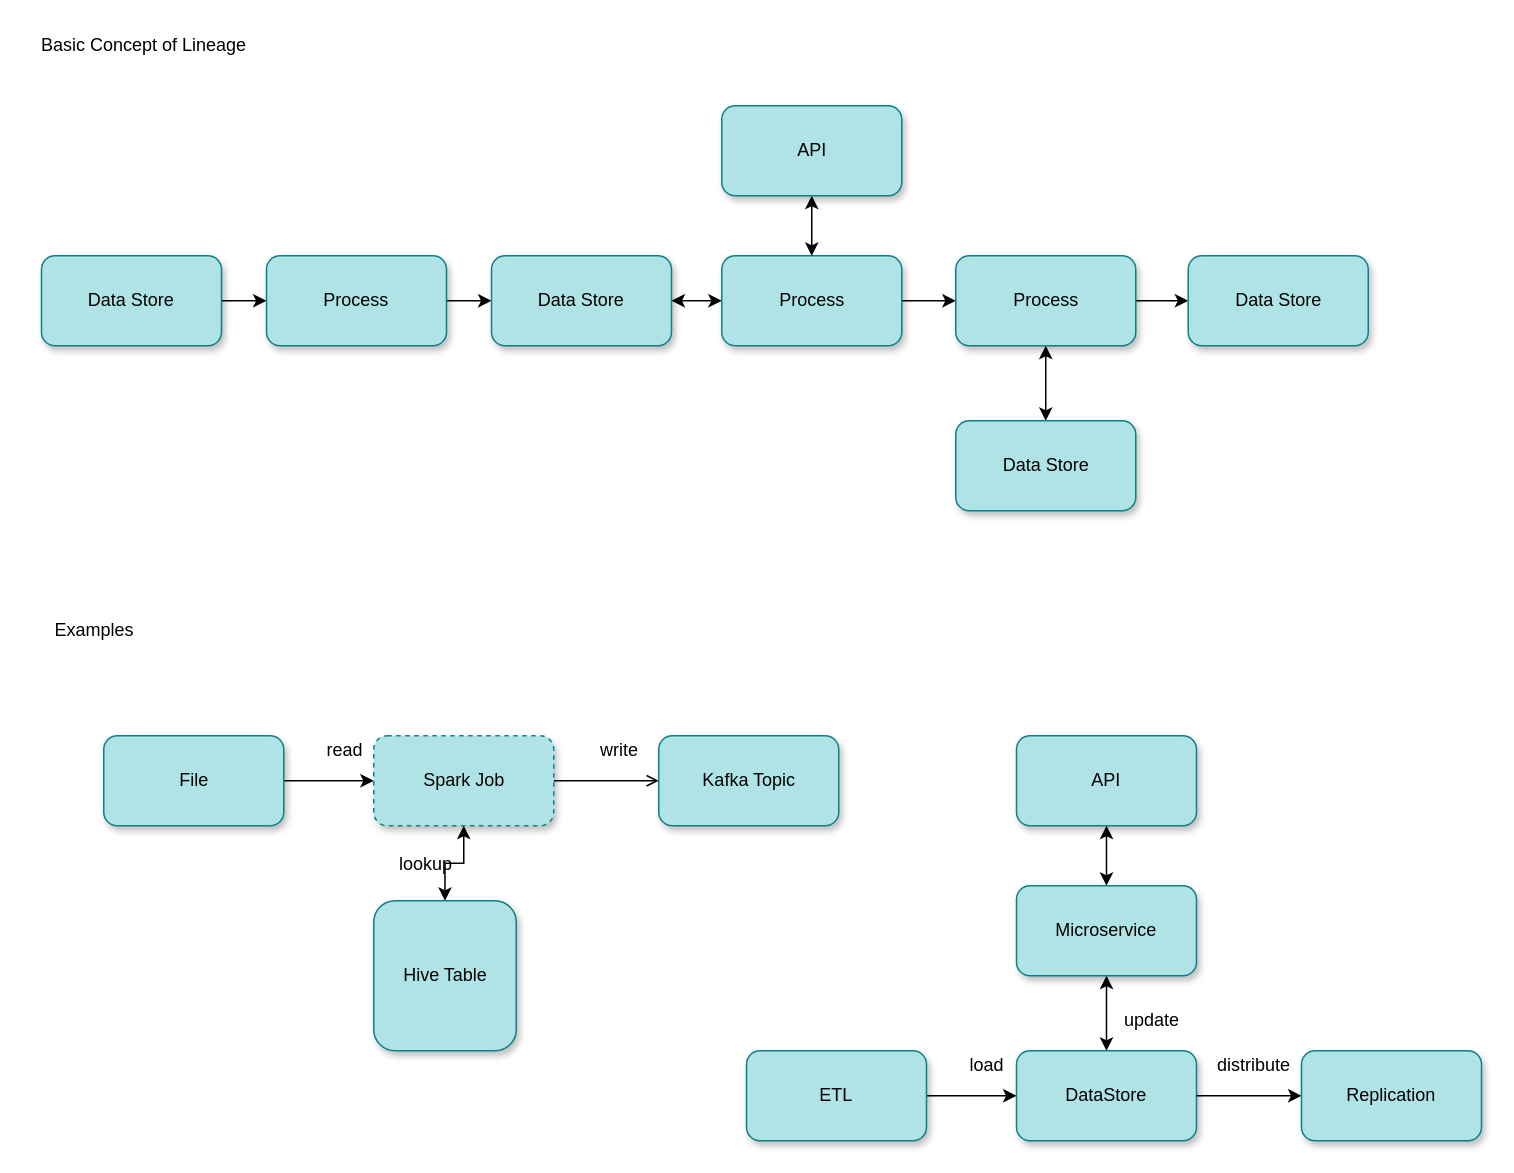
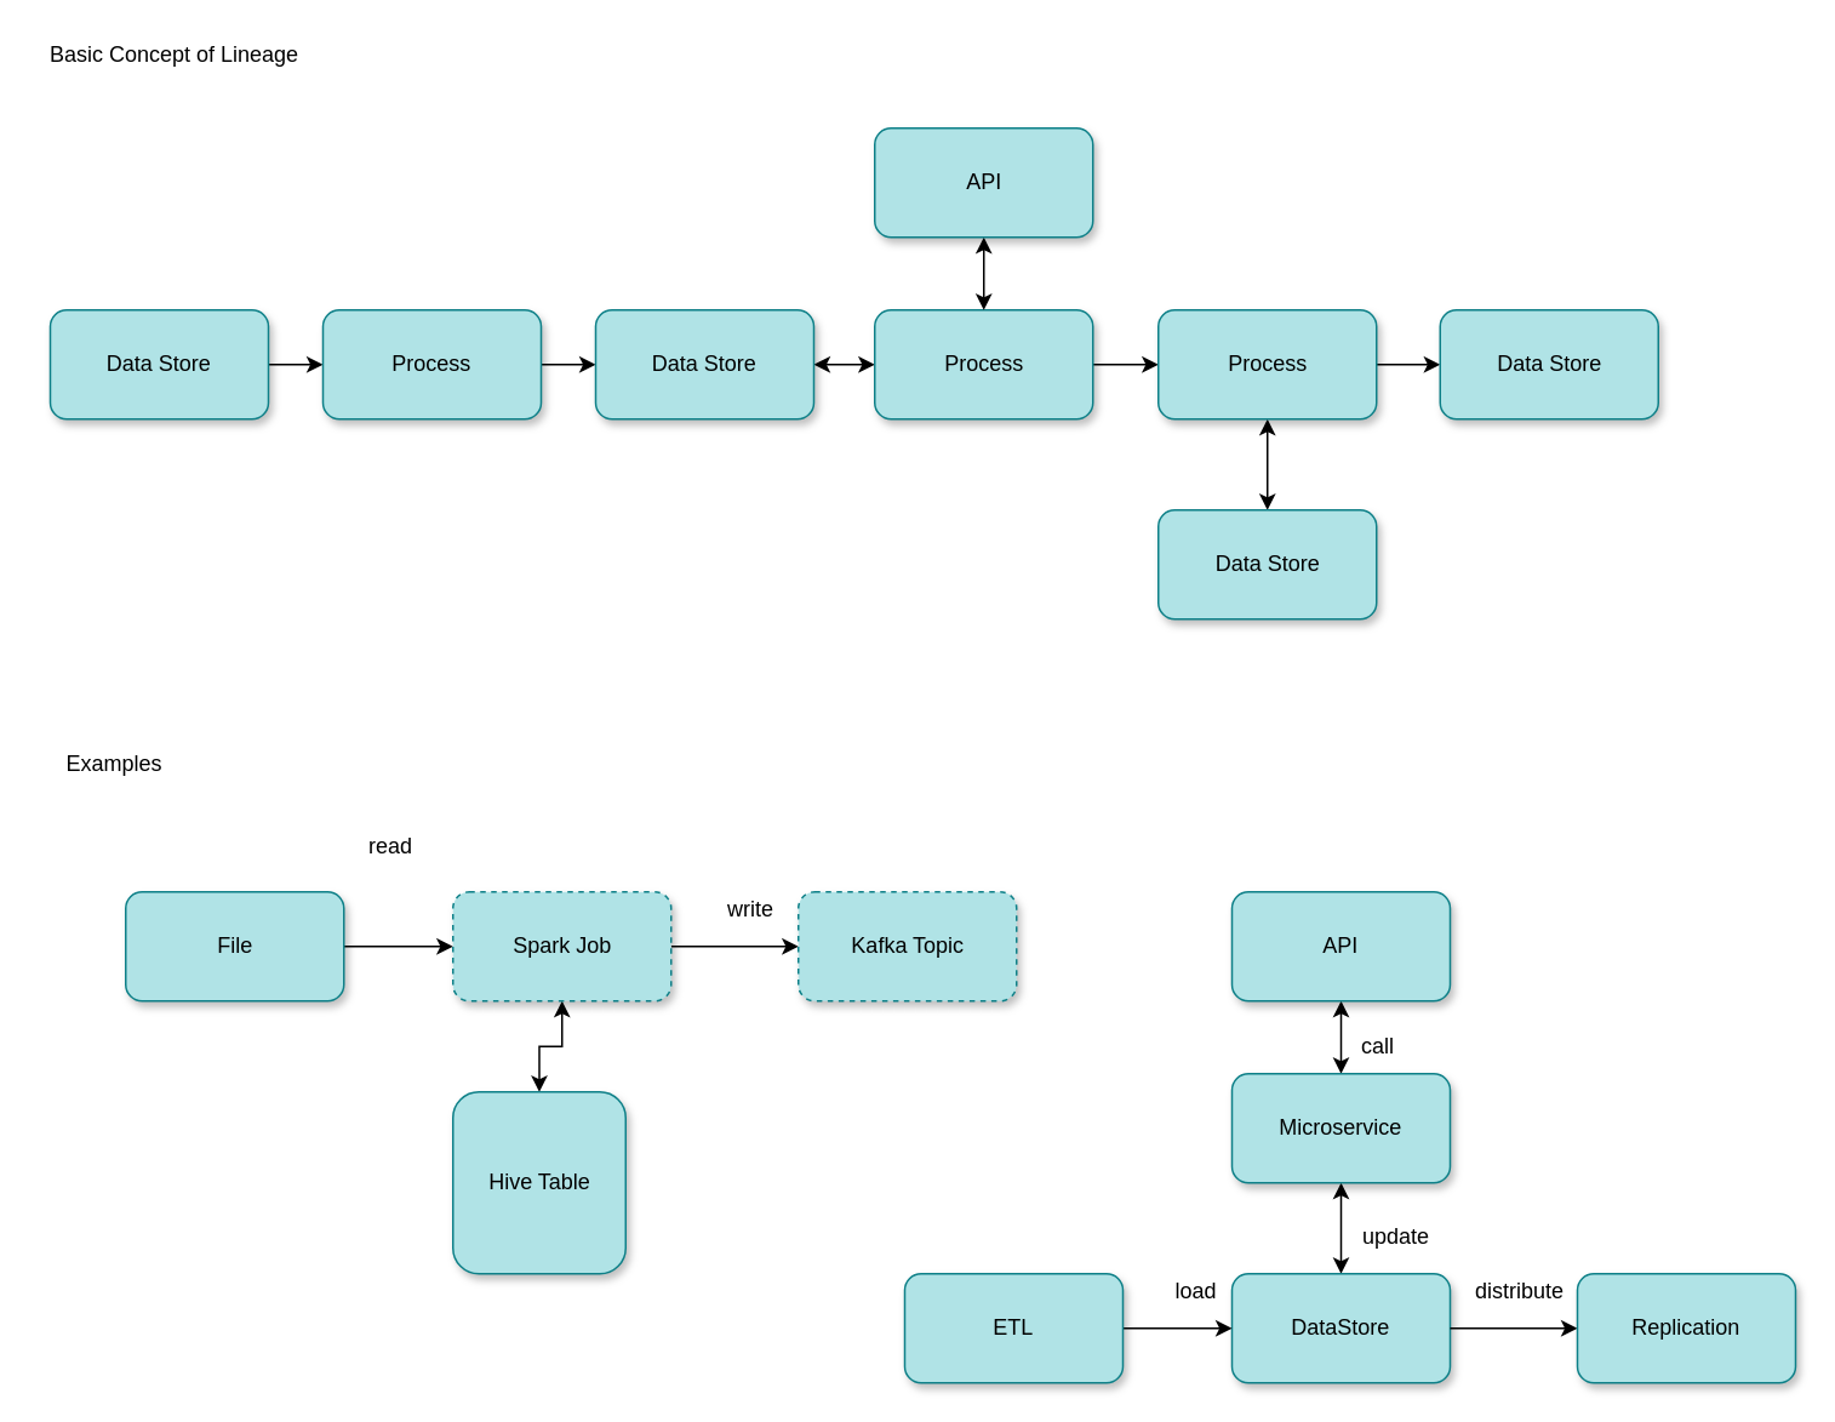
  <mxCell id="0" />
  <mxCell id="1" parent="0" />
  <mxCell id="2" style="edgeStyle=orthogonalEdgeStyle;rounded=0;orthogonalLoop=1;jettySize=auto;html=1;exitX=1;exitY=0.5;exitDx=0;exitDy=0;entryX=0;entryY=0.5;entryDx=0;entryDy=0;" parent="1" source="3" target="5" edge="1"><mxGeometry relative="1" as="geometry" /></mxCell>
  <mxCell id="3" value="Data Store" style="rounded=1;whiteSpace=wrap;html=1;fillColor=#b0e3e6;strokeColor=#0e8088;shadow=1;" parent="1" vertex="1"><mxGeometry x="27" y="170" width="120" height="60" as="geometry" /></mxCell>
  <mxCell id="4" style="edgeStyle=orthogonalEdgeStyle;rounded=0;orthogonalLoop=1;jettySize=auto;html=1;exitX=1;exitY=0.5;exitDx=0;exitDy=0;entryX=0;entryY=0.5;entryDx=0;entryDy=0;" parent="1" source="5" target="7" edge="1"><mxGeometry relative="1" as="geometry" /></mxCell>
  <mxCell id="5" value="Process" style="rounded=1;whiteSpace=wrap;html=1;fillColor=#b0e3e6;strokeColor=#0e8088;shadow=1;" parent="1" vertex="1"><mxGeometry x="177" y="170" width="120" height="60" as="geometry" /></mxCell>
  <mxCell id="6" value="" style="edgeStyle=orthogonalEdgeStyle;rounded=0;orthogonalLoop=1;jettySize=auto;html=1;startArrow=classic;startFill=1;" parent="1" source="7" target="26" edge="1"><mxGeometry relative="1" as="geometry" /></mxCell>
  <mxCell id="7" value="Data Store" style="rounded=1;whiteSpace=wrap;html=1;fillColor=#b0e3e6;strokeColor=#0e8088;shadow=1;" parent="1" vertex="1"><mxGeometry x="327" y="170" width="120" height="60" as="geometry" /></mxCell>
  <mxCell id="8" value="Basic Concept of Lineage" style="text;html=1;align=center;verticalAlign=middle;resizable=0;points=[];;autosize=1;" parent="1" vertex="1"><mxGeometry x="20" y="20" width="150" height="20" as="geometry" /></mxCell>
  <mxCell id="9" style="edgeStyle=orthogonalEdgeStyle;rounded=0;orthogonalLoop=1;jettySize=auto;html=1;exitX=1;exitY=0.5;exitDx=0;exitDy=0;entryX=0;entryY=0.5;entryDx=0;entryDy=0;" parent="1" source="10" target="13" edge="1"><mxGeometry relative="1" as="geometry" /></mxCell>
  <mxCell id="10" value="File" style="rounded=1;whiteSpace=wrap;html=1;fillColor=#b0e3e6;strokeColor=#0e8088;shadow=1;" parent="1" vertex="1"><mxGeometry x="68.5" y="490" width="120" height="60" as="geometry" /></mxCell>
- <mxCell id="11" style="edgeStyle=orthogonalEdgeStyle;rounded=0;orthogonalLoop=1;jettySize=auto;html=1;exitX=1;exitY=0.5;exitDx=0;exitDy=0;entryX=0;entryY=0.5;entryDx=0;entryDy=0;endArrow=open;" parent="1" source="13" target="14" edge="1"><mxGeometry relative="1" as="geometry" /></mxCell>
+ <mxCell id="11" style="edgeStyle=orthogonalEdgeStyle;rounded=0;orthogonalLoop=1;jettySize=auto;html=1;exitX=1;exitY=0.5;exitDx=0;exitDy=0;entryX=0;entryY=0.5;entryDx=0;entryDy=0;" parent="1" source="13" target="14" edge="1"><mxGeometry relative="1" as="geometry" /></mxCell>
  <mxCell id="12" style="edgeStyle=orthogonalEdgeStyle;rounded=0;orthogonalLoop=1;jettySize=auto;html=1;exitX=0.5;exitY=1;exitDx=0;exitDy=0;entryX=0.5;entryY=0;entryDx=0;entryDy=0;startArrow=classic;startFill=1;" parent="1" source="13" target="15" edge="1"><mxGeometry relative="1" as="geometry" /></mxCell>
  <mxCell id="13" value="Spark Job" style="rounded=1;whiteSpace=wrap;html=1;fillColor=#b0e3e6;strokeColor=#0e8088;shadow=1;dashed=1;" parent="1" vertex="1"><mxGeometry x="248.5" y="490" width="120" height="60" as="geometry" /></mxCell>
- <mxCell id="14" value="Kafka Topic" style="rounded=1;whiteSpace=wrap;html=1;fillColor=#b0e3e6;strokeColor=#0e8088;shadow=1;" parent="1" vertex="1"><mxGeometry x="438.5" y="490" width="120" height="60" as="geometry" /></mxCell>
+ <mxCell id="14" value="Kafka Topic" style="rounded=1;whiteSpace=wrap;html=1;fillColor=#b0e3e6;strokeColor=#0e8088;shadow=1;dashed=1;" parent="1" vertex="1"><mxGeometry x="438.5" y="490" width="120" height="60" as="geometry" /></mxCell>
  <mxCell id="15" value="Hive Table" style="rounded=1;whiteSpace=wrap;html=1;fillColor=#b0e3e6;strokeColor=#0e8088;shadow=1;" parent="1" vertex="1"><mxGeometry x="248.5" y="600" width="95" height="100" as="geometry" /></mxCell>
  <mxCell id="16" style="edgeStyle=orthogonalEdgeStyle;rounded=0;orthogonalLoop=1;jettySize=auto;html=1;exitX=0.5;exitY=1;exitDx=0;exitDy=0;entryX=0.5;entryY=0;entryDx=0;entryDy=0;startArrow=classic;startFill=1;" parent="1" source="17" target="19" edge="1"><mxGeometry relative="1" as="geometry" /></mxCell>
  <mxCell id="17" value="API" style="rounded=1;whiteSpace=wrap;html=1;fillColor=#b0e3e6;strokeColor=#0e8088;shadow=1;" parent="1" vertex="1"><mxGeometry x="677" y="490" width="120" height="60" as="geometry" /></mxCell>
  <mxCell id="18" style="edgeStyle=orthogonalEdgeStyle;rounded=0;orthogonalLoop=1;jettySize=auto;html=1;exitX=0.5;exitY=1;exitDx=0;exitDy=0;entryX=0.5;entryY=0;entryDx=0;entryDy=0;startArrow=classic;startFill=1;" parent="1" source="19" target="20" edge="1"><mxGeometry relative="1" as="geometry" /></mxCell>
  <mxCell id="19" value="Microservice" style="rounded=1;whiteSpace=wrap;html=1;fillColor=#b0e3e6;strokeColor=#0e8088;shadow=1;" parent="1" vertex="1"><mxGeometry x="677" y="590" width="120" height="60" as="geometry" /></mxCell>
  <mxCell id="20" value="DataStore" style="rounded=1;whiteSpace=wrap;html=1;fillColor=#b0e3e6;strokeColor=#0e8088;shadow=1;" parent="1" vertex="1"><mxGeometry x="677" y="700" width="120" height="60" as="geometry" /></mxCell>
  <mxCell id="21" value="" style="edgeStyle=orthogonalEdgeStyle;rounded=0;orthogonalLoop=1;jettySize=auto;html=1;startArrow=none;startFill=0;" parent="1" source="22" target="20" edge="1"><mxGeometry relative="1" as="geometry" /></mxCell>
  <mxCell id="22" value="ETL" style="rounded=1;whiteSpace=wrap;html=1;fillColor=#b0e3e6;strokeColor=#0e8088;shadow=1;" parent="1" vertex="1"><mxGeometry x="497" y="700" width="120" height="60" as="geometry" /></mxCell>
  <mxCell id="23" value="" style="edgeStyle=orthogonalEdgeStyle;rounded=0;orthogonalLoop=1;jettySize=auto;html=1;startArrow=none;startFill=0;entryX=0;entryY=0.5;entryDx=0;entryDy=0;" parent="1" source="20" target="24" edge="1"><mxGeometry relative="1" as="geometry"><mxPoint x="857" y="730" as="targetPoint" /></mxGeometry></mxCell>
  <mxCell id="24" value="Replication" style="rounded=1;whiteSpace=wrap;html=1;fillColor=#b0e3e6;strokeColor=#0e8088;shadow=1;" parent="1" vertex="1"><mxGeometry x="867" y="700" width="120" height="60" as="geometry" /></mxCell>
  <mxCell id="25" style="edgeStyle=orthogonalEdgeStyle;rounded=0;orthogonalLoop=1;jettySize=auto;html=1;exitX=1;exitY=0.5;exitDx=0;exitDy=0;" parent="1" source="26" target="29" edge="1"><mxGeometry relative="1" as="geometry" /></mxCell>
  <mxCell id="26" value="Process" style="rounded=1;whiteSpace=wrap;html=1;fillColor=#b0e3e6;strokeColor=#0e8088;shadow=1;" parent="1" vertex="1"><mxGeometry x="480.5" y="170" width="120" height="60" as="geometry" /></mxCell>
  <mxCell id="27" style="edgeStyle=orthogonalEdgeStyle;rounded=0;orthogonalLoop=1;jettySize=auto;html=1;exitX=1;exitY=0.5;exitDx=0;exitDy=0;entryX=0;entryY=0.5;entryDx=0;entryDy=0;" parent="1" source="29" target="30" edge="1"><mxGeometry relative="1" as="geometry" /></mxCell>
  <mxCell id="28" style="edgeStyle=orthogonalEdgeStyle;rounded=0;orthogonalLoop=1;jettySize=auto;html=1;startArrow=classic;startFill=1;" parent="1" source="29" target="33" edge="1"><mxGeometry relative="1" as="geometry" /></mxCell>
  <mxCell id="29" value="Process" style="rounded=1;whiteSpace=wrap;html=1;fillColor=#b0e3e6;strokeColor=#0e8088;shadow=1;" parent="1" vertex="1"><mxGeometry x="636.5" y="170" width="120" height="60" as="geometry" /></mxCell>
  <mxCell id="30" value="Data Store" style="rounded=1;whiteSpace=wrap;html=1;fillColor=#b0e3e6;strokeColor=#0e8088;shadow=1;" parent="1" vertex="1"><mxGeometry x="791.5" y="170" width="120" height="60" as="geometry" /></mxCell>
  <mxCell id="31" value="" style="edgeStyle=orthogonalEdgeStyle;rounded=0;orthogonalLoop=1;jettySize=auto;html=1;startArrow=classic;startFill=1;" parent="1" source="32" target="26" edge="1"><mxGeometry relative="1" as="geometry" /></mxCell>
  <mxCell id="32" value="API" style="rounded=1;whiteSpace=wrap;html=1;fillColor=#b0e3e6;strokeColor=#0e8088;shadow=1;" parent="1" vertex="1"><mxGeometry x="480.5" y="70" width="120" height="60" as="geometry" /></mxCell>
  <mxCell id="33" value="Data Store" style="rounded=1;whiteSpace=wrap;html=1;fillColor=#b0e3e6;strokeColor=#0e8088;shadow=1;" parent="1" vertex="1"><mxGeometry x="636.5" y="280" width="120" height="60" as="geometry" /></mxCell>
- <mxCell id="34" value="read" style="text;html=1;align=center;verticalAlign=middle;resizable=0;points=[];autosize=1;" parent="1" vertex="1"><mxGeometry x="208.5" y="490" width="40" height="20" as="geometry" /></mxCell>
- <mxCell id="35" value="lookup" style="text;html=1;align=center;verticalAlign=middle;resizable=0;points=[];autosize=1;" parent="1" vertex="1"><mxGeometry x="257.5" y="566" width="50" height="20" as="geometry" /></mxCell>
+ <mxCell id="34" value="read" style="text;html=1;align=center;verticalAlign=middle;resizable=0;points=[];autosize=1;" parent="1" vertex="1"><mxGeometry x="193.5" y="455" width="40" height="20" as="geometry" /></mxCell>
  <mxCell id="36" value="write" style="text;html=1;align=center;verticalAlign=middle;resizable=0;points=[];autosize=1;" parent="1" vertex="1"><mxGeometry x="392" y="490" width="40" height="20" as="geometry" /></mxCell>
  <mxCell id="37" value="Examples" style="text;html=1;align=center;verticalAlign=middle;resizable=0;points=[];autosize=1;" parent="1" vertex="1"><mxGeometry x="27" y="410" width="70" height="20" as="geometry" /></mxCell>
+ <mxCell id="38" value="call" style="text;html=1;align=center;verticalAlign=middle;resizable=0;points=[];autosize=1;" parent="1" vertex="1"><mxGeometry x="742" y="564.5" width="30" height="20" as="geometry" /></mxCell>
  <mxCell id="39" value="update" style="text;html=1;align=center;verticalAlign=middle;resizable=0;points=[];autosize=1;" parent="1" vertex="1"><mxGeometry x="742" y="670" width="50" height="20" as="geometry" /></mxCell>
  <mxCell id="40" value="load" style="text;html=1;align=center;verticalAlign=middle;resizable=0;points=[];autosize=1;" parent="1" vertex="1"><mxGeometry x="637" y="700" width="40" height="20" as="geometry" /></mxCell>
  <mxCell id="41" value="distribute" style="text;html=1;align=center;verticalAlign=middle;resizable=0;points=[];autosize=1;" parent="1" vertex="1"><mxGeometry x="805" y="700" width="60" height="20" as="geometry" /></mxCell>
